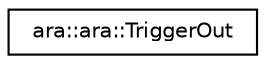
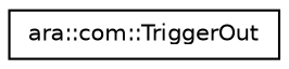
  digraph {
    rankdir=TB
-   n1 [color=black fillcolor=white fontname=Helvetica fontsize=10 height=0.2 label="ara::ara::TriggerOut" shape=record style=filled width=0.4]
+   n1 [color=black fillcolor=white fontname=Helvetica fontsize=10 height=0.2 label="ara::com::TriggerOut" shape=record style=filled width=0.4]
  }
